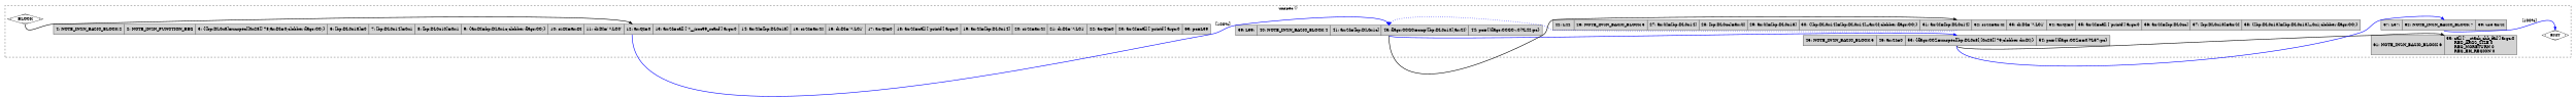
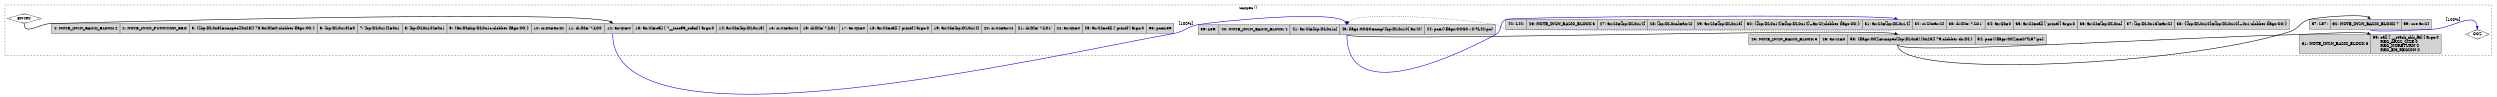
  digraph {
    rankdir=LR
    node [fillcolor=lightgrey shape=record style=filled]
    edge [color=black constraint=true headport=n style="solid,bold" tailport=s weight=100]
-   n1 [fillcolor=white label=BLOCK shape=Mdiamond]
+   n1 [fillcolor=white label=ENTRY shape=Mdiamond]
    n2 [label="{\ \ \ \ 4:\ NOTE_INSN_BASIC_BLOCK\ 2\l|\ \ \ \ 2:\ NOTE_INSN_FUNCTION_BEG\l|\ \ \ \ 3:\ \{[bp:DI-0x8]=unspec[[0x28]]\ 78;ax:DI=0;clobber\ flags:CC;\}\l|\ \ \ \ 6:\ [bp:DI-0x18]=0\l|\ \ \ \ 7:\ [bp:DI-0x14]=0x1\l|\ \ \ \ 8:\ [bp:DI-0x10]=0x1\l|\ \ \ \ 9:\ \{ax:DI=bp:DI-0x1c;clobber\ flags:CC;\}\l|\ \ \ 10:\ si:DI=ax:DI\l|\ \ \ 11:\ di:DI=`*.LC0'\l|\ \ \ 12:\ ax:QI=0\l|\ \ \ 13:\ ax:SI=call\ [`*__isoc99_scanf']\ argc:0\l|\ \ \ 14:\ ax:SI=[bp:DI-0x18]\l|\ \ \ 15:\ si:SI=ax:SI\l|\ \ \ 16:\ di:DI=`*.LC1'\l|\ \ \ 17:\ ax:QI=0\l|\ \ \ 18:\ ax:SI=call\ [`printf']\ argc:0\l|\ \ \ 19:\ ax:SI=[bp:DI-0x14]\l|\ \ \ 20:\ si:SI=ax:SI\l|\ \ \ 21:\ di:DI=`*.LC1'\l|\ \ \ 22:\ ax:QI=0\l|\ \ \ 23:\ ax:SI=call\ [`printf']\ argc:0\l|\ \ \ 63:\ pc=L39\l}"]
-   n3 [fillcolor=white label=EXIT shape=Mdiamond]
+   n3 [fillcolor=white label=CCZ shape=Mdiamond]
    n4 [label="{\ \ \ 39:\ L39:\l|\ \ \ 40:\ NOTE_INSN_BASIC_BLOCK\ 4\l|\ \ \ 41:\ ax:SI=[bp:DI-0x1c]\l|\ \ \ 43:\ flags:CCGC=cmp([bp:DI-0x10],ax:SI)\l|\ \ \ 44:\ pc=\{(flags:CCGC\<0)?L42:pc\}\l}"]
    n5 [label="{\ \ \ 45:\ NOTE_INSN_BASIC_BLOCK\ 5\l|\ \ \ 46:\ ax:SI=0\l|\ \ \ 53:\ \{flags:CCZ=unspec[[bp:DI-0x8],[0x28]]\ 79;clobber\ dx:DI;\}\l|\ \ \ 54:\ pc=\{(flags:CCZ==0)?L57:pc\}\l}"]
    n6 [label="{\ \ \ 42:\ L42:\l|\ \ \ 26:\ NOTE_INSN_BASIC_BLOCK\ 3\l|\ \ \ 27:\ ax:SI=[bp:DI-0x14]\l|\ \ \ 28:\ [bp:DI-0xc]=ax:SI\l|\ \ \ 29:\ ax:SI=[bp:DI-0x18]\l|\ \ \ 30:\ \{[bp:DI-0x14]=[bp:DI-0x14]+ax:SI;clobber\ flags:CC;\}\l|\ \ \ 31:\ ax:SI=[bp:DI-0x14]\l|\ \ \ 32:\ si:SI=ax:SI\l|\ \ \ 33:\ di:DI=`*.LC1'\l|\ \ \ 34:\ ax:QI=0\l|\ \ \ 35:\ ax:SI=call\ [`printf']\ argc:0\l|\ \ \ 36:\ ax:SI=[bp:DI-0xc]\l|\ \ \ 37:\ [bp:DI-0x18]=ax:SI\l|\ \ \ 38:\ \{[bp:DI-0x10]=[bp:DI-0x10]+0x1;clobber\ flags:CC;\}\l}"]
    n7 [label="{\ \ \ 61:\ NOTE_INSN_BASIC_BLOCK\ 6\l|\ \ \ 55:\ call\ [`__stack_chk_fail']\ argc:0\l\ \ \ \ \ \ REG_ARGS_SIZE\ 0\l\ \ \ \ \ \ REG_NORETURN\ 0\l\ \ \ \ \ \ REG_EH_REGION\ 0\l}"]
    n8 [label="{\ \ \ 57:\ L57:\l|\ \ \ 62:\ NOTE_INSN_BASIC_BLOCK\ 7\l|\ \ \ 59:\ use\ ax:SI\l}"]
    subgraph cluster_1 {
      color=black
      label="unspec ()"
      style=dashed
      n1
      n2
      n3
      n4
      n5
      n6
      n7
      n8
    }
    n1 -> n2
    n1 -> n3 [style=invis color="" weight=""]
    n2 -> n4 [color=blue label="[100%]" weight=10]
-   n4 -> n5 [color=blue]
-   n4 -> n6 [weight=10]
+   n4 -> n5
+   n4 -> n6 [color=blue weight=10]
    n5 -> n7
-   n5 -> n8 [color=blue weight=10]
-   n6 -> n4 [color=blue constraint=false style="dotted,bold" weight=10]
+   n5 -> n8 [weight=10]
+   n6 -> n4 [constraint=false style="dotted,bold" weight=10]
    n8 -> n3 [color=blue label="[100%]"]
  }
